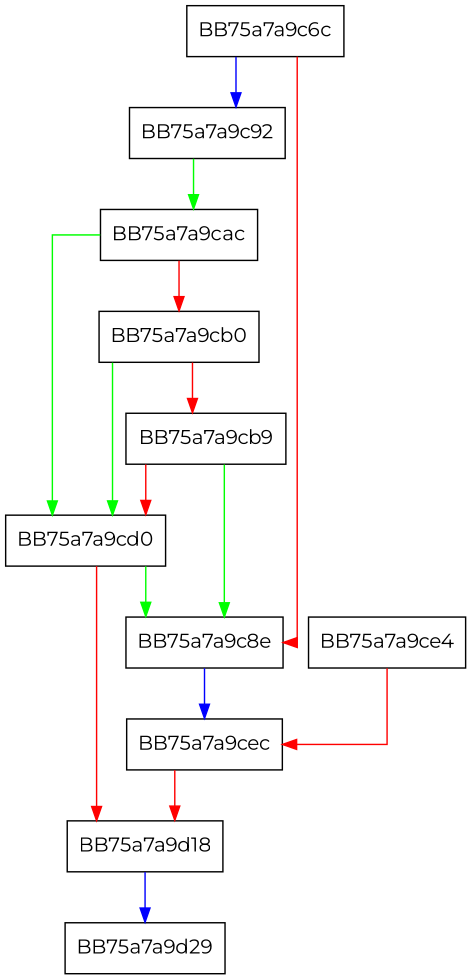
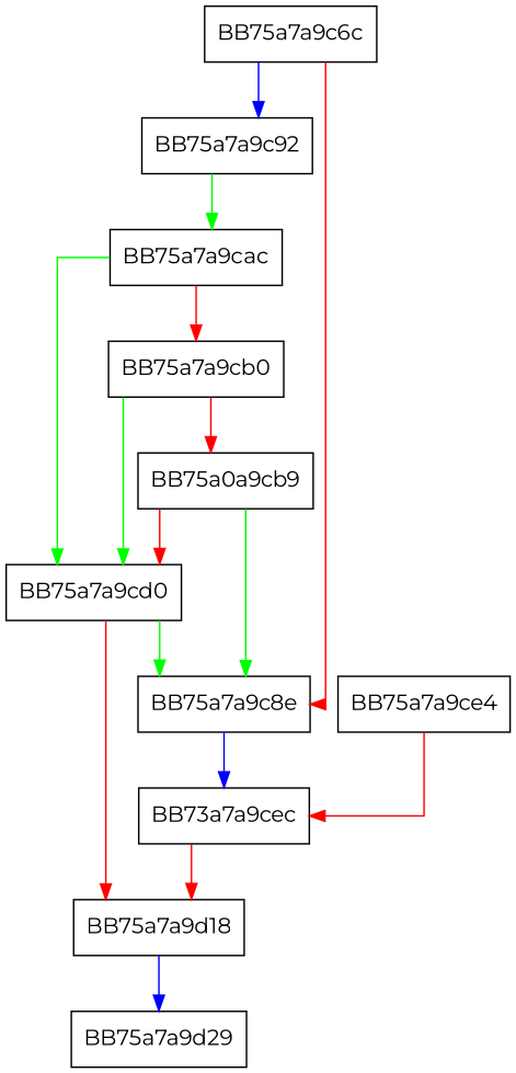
  digraph {
    fontname=Montserrat
    splines=ortho
    node [fontname=Montserrat shape=box]
    edge [color=red fontname=Montserrat]
    BB75a7a9c6c
    BB75a7a9c92
    BB75a7a9c8e
    BB75a7a9cac
-   BB75a7a9cec
+   BB75a7a9cec [label=BB73a7a9cec]
    BB75a7a9cd0
    BB75a7a9cb0
    BB75a7a9d18
    BB75a7a9d29
-   BB75a7a9cb9
+   BB75a7a9cb9 [label=BB75a0a9cb9]
    BB75a7a9ce4
    BB75a7a9c6c -> BB75a7a9c92 [color=blue]
    BB75a7a9c6c -> BB75a7a9c8e
    BB75a7a9c92 -> BB75a7a9cac [color=green]
    BB75a7a9c8e -> BB75a7a9cec [color=blue]
    BB75a7a9cac -> BB75a7a9cd0 [color=green]
    BB75a7a9cac -> BB75a7a9cb0
    BB75a7a9cec -> BB75a7a9d18
    BB75a7a9cd0 -> BB75a7a9c8e [color=green]
    BB75a7a9cd0 -> BB75a7a9d18
    BB75a7a9cb0 -> BB75a7a9cd0 [color=green]
    BB75a7a9cb0 -> BB75a7a9cb9
    BB75a7a9d18 -> BB75a7a9d29 [color=blue]
    BB75a7a9cb9 -> BB75a7a9c8e [color=green]
    BB75a7a9cb9 -> BB75a7a9cd0
    BB75a7a9ce4 -> BB75a7a9cec
  }
